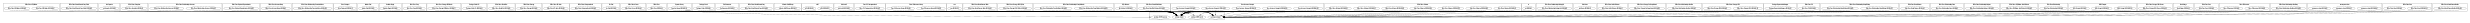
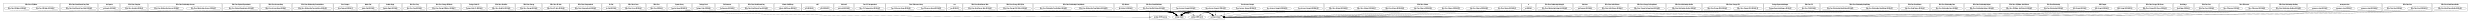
  digraph {
    fontname=Oswald
    node [fontname=Oswald]
    edge [fontname=Oswald]
    "DBIx::Class::SQLMaker::BEGIN@67"
    "DBIx::Class::SQLMaker::BEGIN@4"
    "DBIx::Class::ResultSourceProxy::Table::BEGIN@4"
    "Sub::Exporter::BEGIN@2"
    "DBIx::Class::Exception::BEGIN@4"
    "DBIx::Class::Relationship::Accessor::BEGIN@73"
    "DBIx::Class::Relationship::Accessor::BEGIN@5"
    "warnings::unimport"
    "warnings::CORE:regcomp"
    "warnings::CORE:match"
    "warnings::import"
    "DBIx::Class::Optional::Dependencies::BEGIN@3"
    "DBIx::Class::AccessorGroup::BEGIN@4"
    "DBIx::Class::Relationship::CascadeActions::BEGIN@5"
    "Data::Compare::BEGIN@10"
    "Module::Find::BEGIN@5"
    "Variable::Magic::BEGIN@6"
    "DBIx::Class::Carp::BEGIN@4"
    "DBIx::Class::Storage::DBIHacks::BEGIN@11"
    "Package::Stash::XS::BEGIN@6"
    "DBIx::Class::ResultSet::BEGIN@4"
    "DBIx::Class::Storage::BEGIN@4"
    "DBIx::Class::PK::Auto::BEGIN@6"
    "DBIx::Class::Componentised::BEGIN@5"
    "File::Find::BEGIN@4"
    "DBIx::Class::Cursor::BEGIN@4"
    "DBIx::Class::BEGIN@4"
    "Exporter::Heavy::BEGIN@186"
    "Package::Stash::BEGIN@6"
    "File::Basename::BEGIN@52"
    "DBIx::Class::ResultSourceProxy::BEGIN@5"
    "B::Hooks::EndOfScope::BEGIN@3"
    "utf8::BEGIN@211"
    "utf8::BEGIN@3"
    "Sub::Install::BEGIN@3"
    "Class::C3::Componentised::BEGIN@41"
    "Class::XSAccessor::Heavy::BEGIN@6"
    "Class::XSAccessor::Heavy::BEGIN@30"
    "mro::BEGIN@11"
    "DBIx::Class::ResultSource::Table::BEGIN@4"
    "DBIx::Class::Storage::DBI::SQLite::BEGIN@4"
    "DBIx::Class::Relationship::ProxyMethods::BEGIN@5"
    "DBIx::Class::Relationship::ProxyMethods::BEGIN@26"
    "SQL::Abstract::BEGIN@10"
    "DBIx::Class::ResultSetColumn::BEGIN@4"
    "Class::Accessor::Grouped::BEGIN@250"
    "Class::Accessor::Grouped::BEGIN@766"
    "Class::Accessor::Grouped::BEGIN@38"
    "Class::Accessor::Grouped::BEGIN@3"
    n50 [label="Class::Accessor::Grouped::CORE@793"]
    "DBIx::Class::Schema::BEGIN@242"
    "DBIx::Class::Schema::BEGIN@916"
    "DBIx::Class::Schema::BEGIN@380"
    "DBIx::Class::Schema::BEGIN@240"
    "DBIx::Class::Schema::BEGIN@943"
    "DBIx::Class::Schema::BEGIN@378"
    "DBIx::Class::Schema::BEGIN@918"
    "re::BEGIN@5"
    "DBIx::Class::Relationship::BelongsTo::BEGIN@8"
-   "Sub::Name::BEGIN@45"
+   "Sub::Name::BEGIN@45" [label="Sub::Compare::BEGIN@45"]
    "DBIx::Class::InflateColumn::BEGIN@4"
    "DBIx::Class::Storage::TxnScopeGuard::BEGIN@4"
    "DBIx::Class::Relationship::HasOne::BEGIN@5"
    "DBIx::Class::Storage::DBI::BEGIN@5"
    "DBIx::Class::Storage::DBI::BEGIN@110"
    "Package::DeprecationManager::BEGIN@7"
    "DBIx::Class::PK::BEGIN@4"
    "DBIx::Class::Relationship::ManyToMany::BEGIN@31"
    "DBIx::Class::Relationship::ManyToMany::BEGIN@5"
    "DBIx::Class::ResultSource::BEGIN@4"
    "DBIx::Class::Relationship::Base::BEGIN@4"
    "DBIx::Class::Relationship::Helpers::BEGIN@5"
    "DBIx::Class::SQLMaker::LimitDialects::BEGIN@3"
    "DBIx::Class::Relationship::BEGIN@4"
    "MRO::Compat::BEGIN@226"
    "MRO::Compat::BEGIN@39"
    "MRO::Compat::BEGIN@3"
    "DBIx::Class::Storage::DBI::Cursor::BEGIN@4"
    "Hash::Merge::BEGIN@4"
    "DBIx::Class::Core::BEGIN@4"
    "Class::XSAccessor::BEGIN@4"
    "Class::XSAccessor::BEGIN@80"
    "DBIx::Class::Relationship::HasMany::BEGIN@5"
    "namespace::clean::BEGIN@3"
    "namespace::clean::BEGIN@2"
    "namespace::clean::BEGIN@467"
    "DBIx::Class::Row::BEGIN@343"
    "DBIx::Class::Row::BEGIN@4"
    "DBIx::Class::ResultSourceHandle::BEGIN@4"
    subgraph cluster_1 {
      label="DBIx::Class::SQLMaker"
      "DBIx::Class::SQLMaker::BEGIN@67"
      "DBIx::Class::SQLMaker::BEGIN@4"
    }
    subgraph cluster_2 {
      label="DBIx::Class::ResultSourceProxy::Table"
      "DBIx::Class::ResultSourceProxy::Table::BEGIN@4"
    }
    subgraph cluster_3 {
      label="Sub::Exporter"
      "Sub::Exporter::BEGIN@2"
    }
    subgraph cluster_4 {
      label="DBIx::Class::Exception"
      "DBIx::Class::Exception::BEGIN@4"
    }
    subgraph cluster_5 {
      label="DBIx::Class::Relationship::Accessor"
      "DBIx::Class::Relationship::Accessor::BEGIN@73"
      "DBIx::Class::Relationship::Accessor::BEGIN@5"
    }
    subgraph cluster_6 {
      label=warnings
      "warnings::unimport"
      "warnings::CORE:regcomp"
      "warnings::CORE:match"
      "warnings::import"
    }
    subgraph cluster_7 {
      label="DBIx::Class::Optional::Dependencies"
      "DBIx::Class::Optional::Dependencies::BEGIN@3"
    }
    subgraph cluster_8 {
      label="DBIx::Class::AccessorGroup"
      "DBIx::Class::AccessorGroup::BEGIN@4"
    }
    subgraph cluster_9 {
      label="DBIx::Class::Relationship::CascadeActions"
      "DBIx::Class::Relationship::CascadeActions::BEGIN@5"
    }
    subgraph cluster_10 {
      label="Data::Compare"
      "Data::Compare::BEGIN@10"
    }
    subgraph cluster_11 {
      label="Module::Find"
      "Module::Find::BEGIN@5"
    }
    subgraph cluster_12 {
      label="Variable::Magic"
      "Variable::Magic::BEGIN@6"
    }
    subgraph cluster_13 {
      label="DBIx::Class::Carp"
      "DBIx::Class::Carp::BEGIN@4"
    }
    subgraph cluster_14 {
      label="DBIx::Class::Storage::DBIHacks"
      "DBIx::Class::Storage::DBIHacks::BEGIN@11"
    }
    subgraph cluster_15 {
      label="Package::Stash::XS"
      "Package::Stash::XS::BEGIN@6"
    }
    subgraph cluster_16 {
      label="DBIx::Class::ResultSet"
      "DBIx::Class::ResultSet::BEGIN@4"
    }
    subgraph cluster_17 {
      label="DBIx::Class::Storage"
      "DBIx::Class::Storage::BEGIN@4"
    }
    subgraph cluster_18 {
      label="DBIx::Class::PK::Auto"
      "DBIx::Class::PK::Auto::BEGIN@6"
    }
    subgraph cluster_19 {
      label="DBIx::Class::Componentised"
      "DBIx::Class::Componentised::BEGIN@5"
    }
    subgraph cluster_20 {
      label="File::Find"
      "File::Find::BEGIN@4"
    }
    subgraph cluster_21 {
      label="DBIx::Class::Cursor"
      "DBIx::Class::Cursor::BEGIN@4"
    }
    subgraph cluster_22 {
      label="DBIx::Class"
      "DBIx::Class::BEGIN@4"
    }
    subgraph cluster_23 {
      label="Exporter::Heavy"
      "Exporter::Heavy::BEGIN@186"
    }
    subgraph cluster_24 {
      label="Package::Stash"
      "Package::Stash::BEGIN@6"
    }
    subgraph cluster_25 {
      label="File::Basename"
      "File::Basename::BEGIN@52"
    }
    subgraph cluster_26 {
      label="DBIx::Class::ResultSourceProxy"
      "DBIx::Class::ResultSourceProxy::BEGIN@5"
    }
    subgraph cluster_27 {
      label="B::Hooks::EndOfScope"
      "B::Hooks::EndOfScope::BEGIN@3"
    }
    subgraph cluster_28 {
      label=utf8
      "utf8::BEGIN@211"
      "utf8::BEGIN@3"
    }
    subgraph cluster_29 {
      label="Sub::Install"
      "Sub::Install::BEGIN@3"
    }
    subgraph cluster_30 {
      label="Class::C3::Componentised"
      "Class::C3::Componentised::BEGIN@41"
    }
    subgraph cluster_31 {
      label="Class::XSAccessor::Heavy"
      "Class::XSAccessor::Heavy::BEGIN@6"
      "Class::XSAccessor::Heavy::BEGIN@30"
    }
    subgraph cluster_32 {
      label=mro
      "mro::BEGIN@11"
    }
    subgraph cluster_33 {
      label="DBIx::Class::ResultSource::Table"
      "DBIx::Class::ResultSource::Table::BEGIN@4"
    }
    subgraph cluster_34 {
      label="DBIx::Class::Storage::DBI::SQLite"
      "DBIx::Class::Storage::DBI::SQLite::BEGIN@4"
    }
    subgraph cluster_35 {
      label="DBIx::Class::Relationship::ProxyMethods"
      "DBIx::Class::Relationship::ProxyMethods::BEGIN@5"
      "DBIx::Class::Relationship::ProxyMethods::BEGIN@26"
    }
    subgraph cluster_36 {
      label="SQL::Abstract"
      "SQL::Abstract::BEGIN@10"
    }
    subgraph cluster_37 {
      label="DBIx::Class::ResultSetColumn"
      "DBIx::Class::ResultSetColumn::BEGIN@4"
    }
    subgraph cluster_38 {
      label="Class::Accessor::Grouped"
      "Class::Accessor::Grouped::BEGIN@250"
      "Class::Accessor::Grouped::BEGIN@766"
      "Class::Accessor::Grouped::BEGIN@38"
      "Class::Accessor::Grouped::BEGIN@3"
      n50
    }
    subgraph cluster_39 {
      label="DBIx::Class::Schema"
      "DBIx::Class::Schema::BEGIN@242"
      "DBIx::Class::Schema::BEGIN@916"
      "DBIx::Class::Schema::BEGIN@380"
      "DBIx::Class::Schema::BEGIN@240"
      "DBIx::Class::Schema::BEGIN@943"
      "DBIx::Class::Schema::BEGIN@378"
      "DBIx::Class::Schema::BEGIN@918"
    }
    subgraph cluster_40 {
      label=re
      "re::BEGIN@5"
    }
    subgraph cluster_41 {
      label="DBIx::Class::Relationship::BelongsTo"
      "DBIx::Class::Relationship::BelongsTo::BEGIN@8"
    }
    subgraph cluster_42 {
      label="Sub::Name"
      "Sub::Name::BEGIN@45"
    }
    subgraph cluster_43 {
      label="DBIx::Class::InflateColumn"
      "DBIx::Class::InflateColumn::BEGIN@4"
    }
    subgraph cluster_44 {
      label="DBIx::Class::Storage::TxnScopeGuard"
      "DBIx::Class::Storage::TxnScopeGuard::BEGIN@4"
    }
    subgraph cluster_45 {
      label="DBIx::Class::Relationship::HasOne"
      "DBIx::Class::Relationship::HasOne::BEGIN@5"
    }
    subgraph cluster_46 {
      label="DBIx::Class::Storage::DBI"
      "DBIx::Class::Storage::DBI::BEGIN@5"
      "DBIx::Class::Storage::DBI::BEGIN@110"
    }
    subgraph cluster_47 {
      label="Package::DeprecationManager"
      "Package::DeprecationManager::BEGIN@7"
    }
    subgraph cluster_48 {
      label="DBIx::Class::PK"
      "DBIx::Class::PK::BEGIN@4"
    }
    subgraph cluster_49 {
      label="DBIx::Class::Relationship::ManyToMany"
      "DBIx::Class::Relationship::ManyToMany::BEGIN@31"
      "DBIx::Class::Relationship::ManyToMany::BEGIN@5"
    }
    subgraph cluster_50 {
      label="DBIx::Class::ResultSource"
      "DBIx::Class::ResultSource::BEGIN@4"
    }
    subgraph cluster_51 {
      label="DBIx::Class::Relationship::Base"
      "DBIx::Class::Relationship::Base::BEGIN@4"
    }
    subgraph cluster_52 {
      label="DBIx::Class::Relationship::Helpers"
      "DBIx::Class::Relationship::Helpers::BEGIN@5"
    }
    subgraph cluster_53 {
      label="DBIx::Class::SQLMaker::LimitDialects"
      "DBIx::Class::SQLMaker::LimitDialects::BEGIN@3"
    }
    subgraph cluster_54 {
      label="DBIx::Class::Relationship"
      "DBIx::Class::Relationship::BEGIN@4"
    }
    subgraph cluster_55 {
      label="MRO::Compat"
      "MRO::Compat::BEGIN@226"
      "MRO::Compat::BEGIN@39"
      "MRO::Compat::BEGIN@3"
    }
    subgraph cluster_56 {
      label="DBIx::Class::Storage::DBI::Cursor"
      "DBIx::Class::Storage::DBI::Cursor::BEGIN@4"
    }
    subgraph cluster_57 {
      label="Hash::Merge"
      "Hash::Merge::BEGIN@4"
    }
    subgraph cluster_58 {
      label="DBIx::Class::Core"
      "DBIx::Class::Core::BEGIN@4"
    }
    subgraph cluster_59 {
      label="Class::XSAccessor"
      "Class::XSAccessor::BEGIN@4"
      "Class::XSAccessor::BEGIN@80"
    }
    subgraph cluster_60 {
      label="DBIx::Class::Relationship::HasMany"
      "DBIx::Class::Relationship::HasMany::BEGIN@5"
    }
    subgraph cluster_61 {
      label="namespace::clean"
      "namespace::clean::BEGIN@3"
      "namespace::clean::BEGIN@2"
      "namespace::clean::BEGIN@467"
    }
    subgraph cluster_62 {
      label="DBIx::Class::Row"
      "DBIx::Class::Row::BEGIN@343"
      "DBIx::Class::Row::BEGIN@4"
    }
    subgraph cluster_63 {
      label="DBIx::Class::ResultSourceHandle"
      "DBIx::Class::ResultSourceHandle::BEGIN@4"
    }
    "DBIx::Class::SQLMaker::BEGIN@67" -> "warnings::unimport"
    "DBIx::Class::SQLMaker::BEGIN@4" -> "warnings::import"
    "DBIx::Class::ResultSourceProxy::Table::BEGIN@4" -> "warnings::import"
    "Sub::Exporter::BEGIN@2" -> "warnings::import"
    "DBIx::Class::Exception::BEGIN@4" -> "warnings::import"
    "DBIx::Class::Relationship::Accessor::BEGIN@73" -> "warnings::unimport"
    "DBIx::Class::Relationship::Accessor::BEGIN@5" -> "warnings::import"
    "DBIx::Class::Optional::Dependencies::BEGIN@3" -> "warnings::import"
    "DBIx::Class::AccessorGroup::BEGIN@4" -> "warnings::import"
    "DBIx::Class::Relationship::CascadeActions::BEGIN@5" -> "warnings::import"
    "Data::Compare::BEGIN@10" -> "warnings::import"
    "Module::Find::BEGIN@5" -> "warnings::import"
    "Variable::Magic::BEGIN@6" -> "warnings::import"
    "DBIx::Class::Carp::BEGIN@4" -> "warnings::import"
    "DBIx::Class::Storage::DBIHacks::BEGIN@11" -> "warnings::import"
    "Package::Stash::XS::BEGIN@6" -> "warnings::import"
    "DBIx::Class::ResultSet::BEGIN@4" -> "warnings::import"
    "DBIx::Class::Storage::BEGIN@4" -> "warnings::import"
    "DBIx::Class::PK::Auto::BEGIN@6" -> "warnings::import"
    "DBIx::Class::Componentised::BEGIN@5" -> "warnings::import"
    "File::Find::BEGIN@4" -> "warnings::import"
    "DBIx::Class::Cursor::BEGIN@4" -> "warnings::import"
    "DBIx::Class::BEGIN@4" -> "warnings::import"
    "Exporter::Heavy::BEGIN@186" -> "warnings::unimport"
    "Exporter::Heavy::BEGIN@186" -> "warnings::CORE:regcomp"
    "Exporter::Heavy::BEGIN@186" -> "warnings::CORE:match"
    "Package::Stash::BEGIN@6" -> "warnings::import"
    "File::Basename::BEGIN@52" -> "warnings::import"
    "DBIx::Class::ResultSourceProxy::BEGIN@5" -> "warnings::import"
    "B::Hooks::EndOfScope::BEGIN@3" -> "warnings::import"
    "utf8::BEGIN@211" -> "warnings::unimport"
    "utf8::BEGIN@3" -> "warnings::import"
    "Sub::Install::BEGIN@3" -> "warnings::import"
    "Class::C3::Componentised::BEGIN@41" -> "warnings::import"
    "Class::XSAccessor::Heavy::BEGIN@6" -> "warnings::import"
    "Class::XSAccessor::Heavy::BEGIN@30" -> "warnings::unimport"
    "mro::BEGIN@11" -> "warnings::import"
    "DBIx::Class::ResultSource::Table::BEGIN@4" -> "warnings::import"
    "DBIx::Class::Storage::DBI::SQLite::BEGIN@4" -> "warnings::import"
    "DBIx::Class::Relationship::ProxyMethods::BEGIN@5" -> "warnings::import"
    "DBIx::Class::Relationship::ProxyMethods::BEGIN@26" -> "warnings::unimport"
    "SQL::Abstract::BEGIN@10" -> "warnings::import"
    "DBIx::Class::ResultSetColumn::BEGIN@4" -> "warnings::import"
    "Class::Accessor::Grouped::BEGIN@250" -> "warnings::unimport"
    "Class::Accessor::Grouped::BEGIN@766" -> "warnings::unimport"
    "Class::Accessor::Grouped::BEGIN@38" -> "warnings::unimport"
    "Class::Accessor::Grouped::BEGIN@3" -> "warnings::import"
    n50 -> "warnings::unimport"
    "DBIx::Class::Schema::BEGIN@242" -> "warnings::import"
    "DBIx::Class::Schema::BEGIN@916" -> "warnings::unimport"
    "DBIx::Class::Schema::BEGIN@380" -> "warnings::import"
    "DBIx::Class::Schema::BEGIN@240" -> "warnings::unimport"
    "DBIx::Class::Schema::BEGIN@943" -> "warnings::unimport"
    "DBIx::Class::Schema::BEGIN@378" -> "warnings::unimport"
    "DBIx::Class::Schema::BEGIN@918" -> "warnings::import"
    "re::BEGIN@5" -> "warnings::import"
    "DBIx::Class::Relationship::BelongsTo::BEGIN@8" -> "warnings::import"
    "Sub::Name::BEGIN@45" -> "warnings::import"
    "DBIx::Class::InflateColumn::BEGIN@4" -> "warnings::import"
    "DBIx::Class::Storage::TxnScopeGuard::BEGIN@4" -> "warnings::import"
    "DBIx::Class::Relationship::HasOne::BEGIN@5" -> "warnings::import"
    "DBIx::Class::Storage::DBI::BEGIN@5" -> "warnings::import"
    "DBIx::Class::Storage::DBI::BEGIN@110" -> "warnings::unimport"
    "Package::DeprecationManager::BEGIN@7" -> "warnings::import"
    "DBIx::Class::PK::BEGIN@4" -> "warnings::import"
    "DBIx::Class::Relationship::ManyToMany::BEGIN@31" -> "warnings::unimport"
    "DBIx::Class::Relationship::ManyToMany::BEGIN@5" -> "warnings::CORE:match"
    "DBIx::Class::ResultSource::BEGIN@4" -> "warnings::import"
    "DBIx::Class::Relationship::Base::BEGIN@4" -> "warnings::import"
    "DBIx::Class::Relationship::Helpers::BEGIN@5" -> "warnings::import"
    "DBIx::Class::SQLMaker::LimitDialects::BEGIN@3" -> "warnings::import"
    "DBIx::Class::Relationship::BEGIN@4" -> "warnings::import"
    "MRO::Compat::BEGIN@226" -> "warnings::unimport"
    "MRO::Compat::BEGIN@39" -> "warnings::unimport"
    "MRO::Compat::BEGIN@3" -> "warnings::import"
    "DBIx::Class::Storage::DBI::Cursor::BEGIN@4" -> "warnings::import"
    "Hash::Merge::BEGIN@4" -> "warnings::import"
    "DBIx::Class::Core::BEGIN@4" -> "warnings::import"
    "Class::XSAccessor::BEGIN@4" -> "warnings::import"
    "Class::XSAccessor::BEGIN@80" -> "warnings::unimport"
    "DBIx::Class::Relationship::HasMany::BEGIN@5" -> "warnings::import"
    "namespace::clean::BEGIN@3" -> "warnings::import"
    "namespace::clean::BEGIN@2" -> "warnings::import"
    "namespace::clean::BEGIN@467" -> "warnings::unimport"
    "DBIx::Class::Row::BEGIN@343" -> "warnings::unimport"
    "DBIx::Class::Row::BEGIN@4" -> "warnings::import"
    "DBIx::Class::ResultSourceHandle::BEGIN@4" -> "warnings::import"
  }
